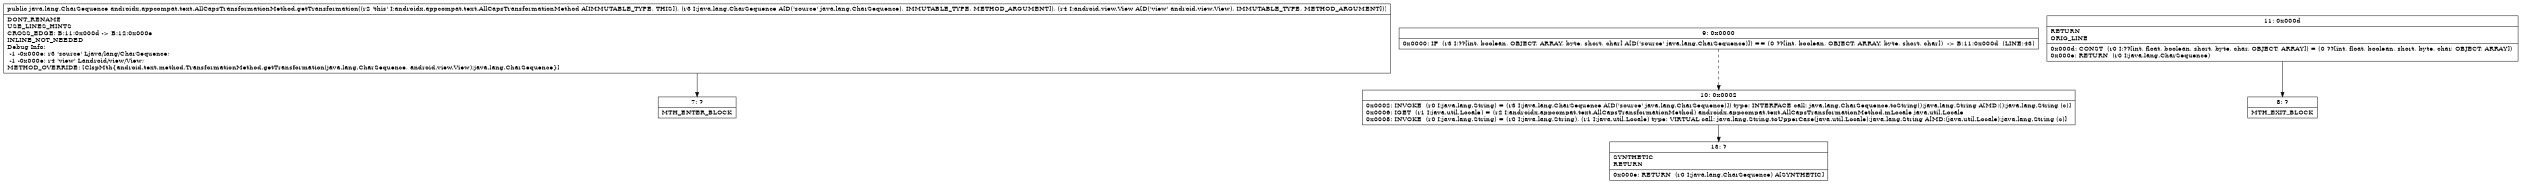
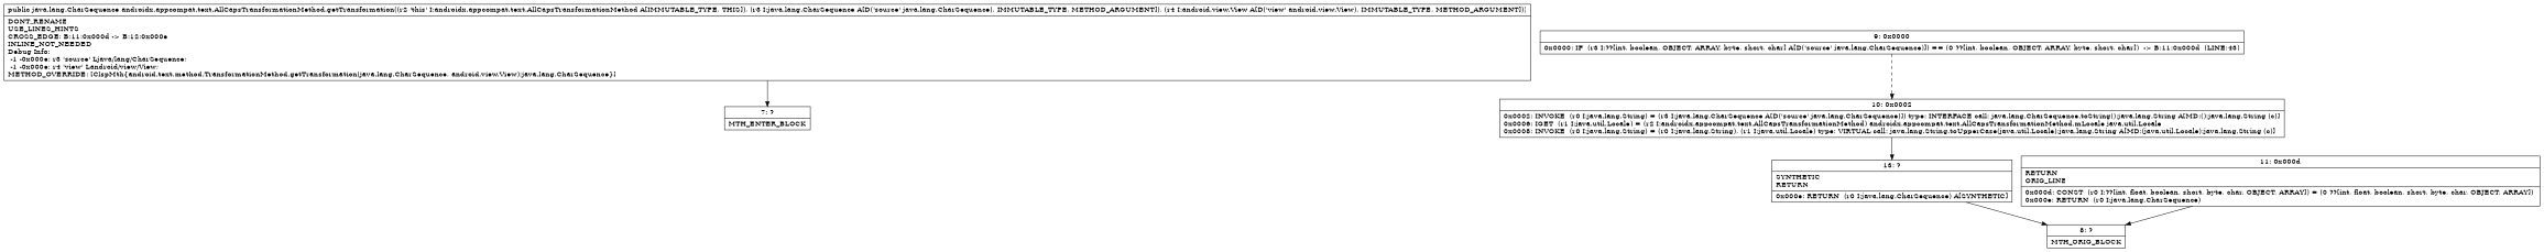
  digraph {
    node [shape=record]
    n1 [label="{7\:\ ?|MTH_ENTER_BLOCK\l}"]
    n2 [label="{9\:\ 0x0000|0x0000: IF  (r3 I:??[int, boolean, OBJECT, ARRAY, byte, short, char] A[D('source' java.lang.CharSequence)]) == (0 ??[int, boolean, OBJECT, ARRAY, byte, short, char])  \-\> B:11:0x000d  (LINE:43)\l}"]
    n3 [label="{10\:\ 0x0002|0x0002: INVOKE  (r0 I:java.lang.String) = (r3 I:java.lang.CharSequence A[D('source' java.lang.CharSequence)]) type: INTERFACE call: java.lang.CharSequence.toString():java.lang.String A[MD:():java.lang.String (c)]\l0x0006: IGET  (r1 I:java.util.Locale) = (r2 I:androidx.appcompat.text.AllCapsTransformationMethod) androidx.appcompat.text.AllCapsTransformationMethod.mLocale java.util.Locale \l0x0008: INVOKE  (r0 I:java.lang.String) = (r0 I:java.lang.String), (r1 I:java.util.Locale) type: VIRTUAL call: java.lang.String.toUpperCase(java.util.Locale):java.lang.String A[MD:(java.util.Locale):java.lang.String (c)]\l}"]
    n4 [label="{13\:\ ?|SYNTHETIC\lRETURN\l|0x000e: RETURN  (r0 I:java.lang.CharSequence) A[SYNTHETIC]\l}"]
    n5 [label="{11\:\ 0x000d|RETURN\lORIG_LINE\l|0x000d: CONST  (r0 I:??[int, float, boolean, short, byte, char, OBJECT, ARRAY]) = (0 ??[int, float, boolean, short, byte, char, OBJECT, ARRAY]) \l0x000e: RETURN  (r0 I:java.lang.CharSequence) \l}"]
-   n6 [label="{8\:\ ?|MTH_EXIT_BLOCK\l}"]
+   n6 [label="{8\:\ ?|MTH_ORIG_BLOCK\l}"]
    n7 [label="{public java.lang.CharSequence androidx.appcompat.text.AllCapsTransformationMethod.getTransformation((r2 'this' I:androidx.appcompat.text.AllCapsTransformationMethod A[IMMUTABLE_TYPE, THIS]), (r3 I:java.lang.CharSequence A[D('source' java.lang.CharSequence), IMMUTABLE_TYPE, METHOD_ARGUMENT]), (r4 I:android.view.View A[D('view' android.view.View), IMMUTABLE_TYPE, METHOD_ARGUMENT]))  | DONT_RENAME\lUSE_LINES_HINTS\lCROSS_EDGE: B:11:0x000d \-\> B:12:0x000e\lINLINE_NOT_NEEDED\lDebug Info:\l  \-1 \-0x000e: r3 'source' Ljava\/lang\/CharSequence;\l  \-1 \-0x000e: r4 'view' Landroid\/view\/View;\lMETHOD_OVERRIDE: [ClspMth\{android.text.method.TransformationMethod.getTransformation(java.lang.CharSequence, android.view.View):java.lang.CharSequence\}]\l}"]
    n2 -> n3 [style=dashed]
    n3 -> n4
+   n4 -> n6
    n5 -> n6
    n7 -> n1
  }
